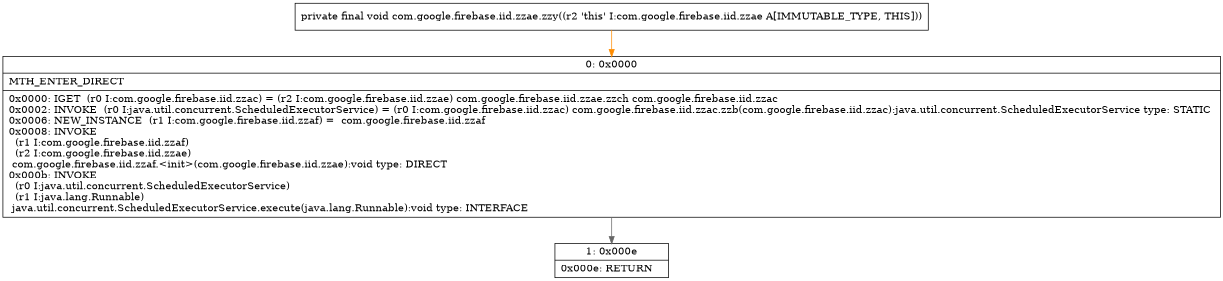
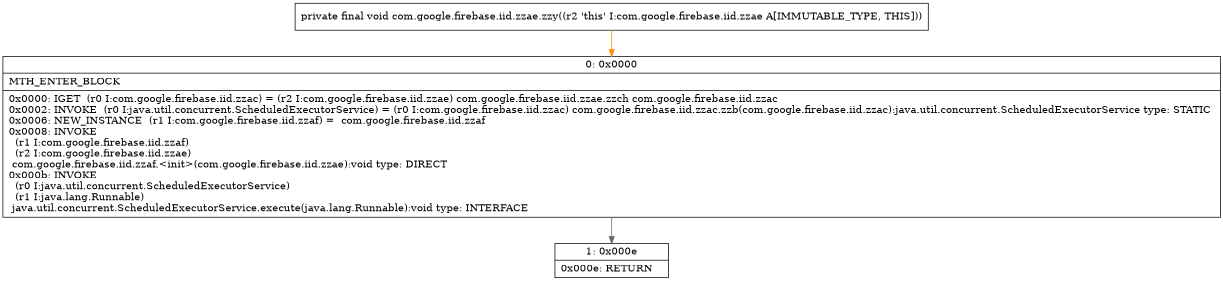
  digraph {
    node [shape=record]
    edge [style=solid]
-   n1 [label="{0\:\ 0x0000|MTH_ENTER_DIRECT\l|0x0000: IGET  (r0 I:com.google.firebase.iid.zzac) = (r2 I:com.google.firebase.iid.zzae) com.google.firebase.iid.zzae.zzch com.google.firebase.iid.zzac \l0x0002: INVOKE  (r0 I:java.util.concurrent.ScheduledExecutorService) = (r0 I:com.google.firebase.iid.zzac) com.google.firebase.iid.zzac.zzb(com.google.firebase.iid.zzac):java.util.concurrent.ScheduledExecutorService type: STATIC \l0x0006: NEW_INSTANCE  (r1 I:com.google.firebase.iid.zzaf) =  com.google.firebase.iid.zzaf \l0x0008: INVOKE  \l  (r1 I:com.google.firebase.iid.zzaf)\l  (r2 I:com.google.firebase.iid.zzae)\l com.google.firebase.iid.zzaf.\<init\>(com.google.firebase.iid.zzae):void type: DIRECT \l0x000b: INVOKE  \l  (r0 I:java.util.concurrent.ScheduledExecutorService)\l  (r1 I:java.lang.Runnable)\l java.util.concurrent.ScheduledExecutorService.execute(java.lang.Runnable):void type: INTERFACE \l}"]
+   n1 [label="{0\:\ 0x0000|MTH_ENTER_BLOCK\l|0x0000: IGET  (r0 I:com.google.firebase.iid.zzac) = (r2 I:com.google.firebase.iid.zzae) com.google.firebase.iid.zzae.zzch com.google.firebase.iid.zzac \l0x0002: INVOKE  (r0 I:java.util.concurrent.ScheduledExecutorService) = (r0 I:com.google.firebase.iid.zzac) com.google.firebase.iid.zzac.zzb(com.google.firebase.iid.zzac):java.util.concurrent.ScheduledExecutorService type: STATIC \l0x0006: NEW_INSTANCE  (r1 I:com.google.firebase.iid.zzaf) =  com.google.firebase.iid.zzaf \l0x0008: INVOKE  \l  (r1 I:com.google.firebase.iid.zzaf)\l  (r2 I:com.google.firebase.iid.zzae)\l com.google.firebase.iid.zzaf.\<init\>(com.google.firebase.iid.zzae):void type: DIRECT \l0x000b: INVOKE  \l  (r0 I:java.util.concurrent.ScheduledExecutorService)\l  (r1 I:java.lang.Runnable)\l java.util.concurrent.ScheduledExecutorService.execute(java.lang.Runnable):void type: INTERFACE \l}"]
    n2 [label="{1\:\ 0x000e|0x000e: RETURN   \l}"]
    n3 [label="{private final void com.google.firebase.iid.zzae.zzy((r2 'this' I:com.google.firebase.iid.zzae A[IMMUTABLE_TYPE, THIS])) }"]
    n1 -> n2 [color=gray40]
    n3 -> n1 [color=darkorange]
  }
